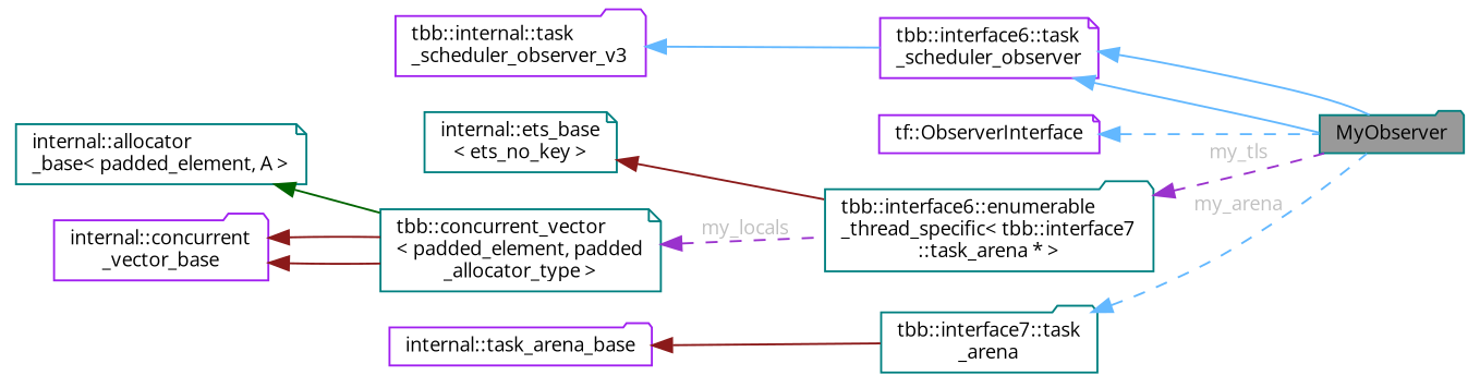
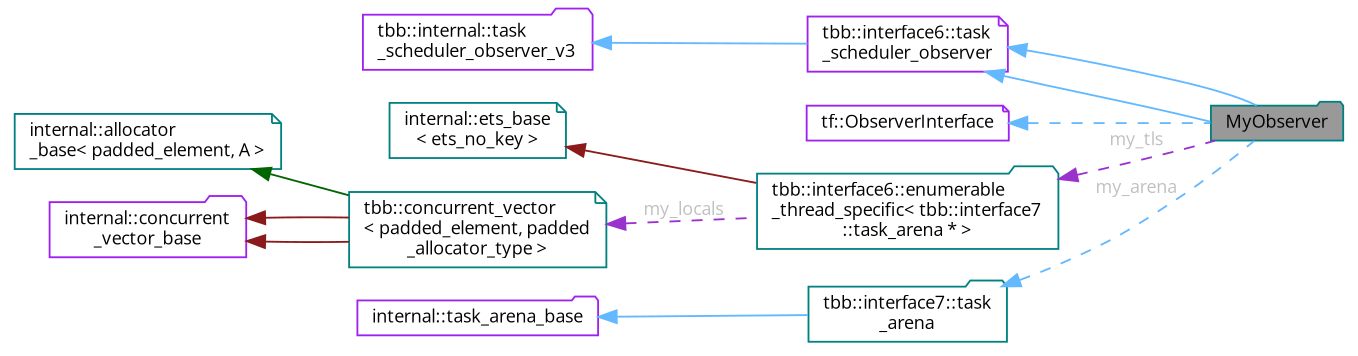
  digraph {
    fontname="Open Sans"
    rankdir=LR
    node [color=teal fillcolor=white fontname="Open Sans" fontsize=10 shape=folder style=filled]
    edge [color=steelblue1 dir=back fontname="Open Sans" fontsize=10 labelfontname=Helvetica labelfontsize=10 style=solid]
    n1 [fillcolor=grey60 fontcolor=black height=0.2 label=MyObserver width=0.4]
    n2 [color=purple height=0.2 label="tbb::interface6::task\l_scheduler_observer" shape=note width=0.4]
    n3 [color=purple height=0.2 label="tbb::internal::task\l_scheduler_observer_v3" width=0.4]
    n4 [color=purple height=0.2 label="tf::ObserverInterface" shape=note width=0.4]
    n5 [height=0.2 label="tbb::interface6::enumerable\l_thread_specific\< tbb::interface7\l::task_arena * \>" width=0.4]
    n6 [height=0.2 label="internal::ets_base\l\< ets_no_key \>" shape=note width=0.4]
    n7 [height=0.2 label="tbb::concurrent_vector\l\< padded_element, padded\l_allocator_type \>" shape=note width=0.4]
    n8 [height=0.2 label="internal::allocator\l_base\< padded_element, A \>" shape=note width=0.4]
    n9 [color=purple height=0.2 label="internal::concurrent\l_vector_base" width=0.4]
    n10 [height=0.2 label="tbb::interface7::task\l_arena" width=0.4]
    n11 [color=purple height=0.2 label="internal::task_arena_base" width=0.4]
    n2 -> n1
    n2 -> n1
    n3 -> n2
    n4 -> n1 [style=dashed]
    n5 -> n1 [color=darkorchid3 fontcolor=grey label=" my_tls" style=dashed]
    n6 -> n5 [color=firebrick4]
    n7 -> n5 [color=darkorchid3 fontcolor=grey label=" my_locals" style=dashed]
    n8 -> n7 [color=darkgreen]
    n9 -> n7 [color=firebrick4]
    n9 -> n7 [color=firebrick4]
    n10 -> n1 [fontcolor=grey label=" my_arena" style=dashed]
-   n11 -> n10 [color=firebrick4]
+   n11 -> n10
  }
